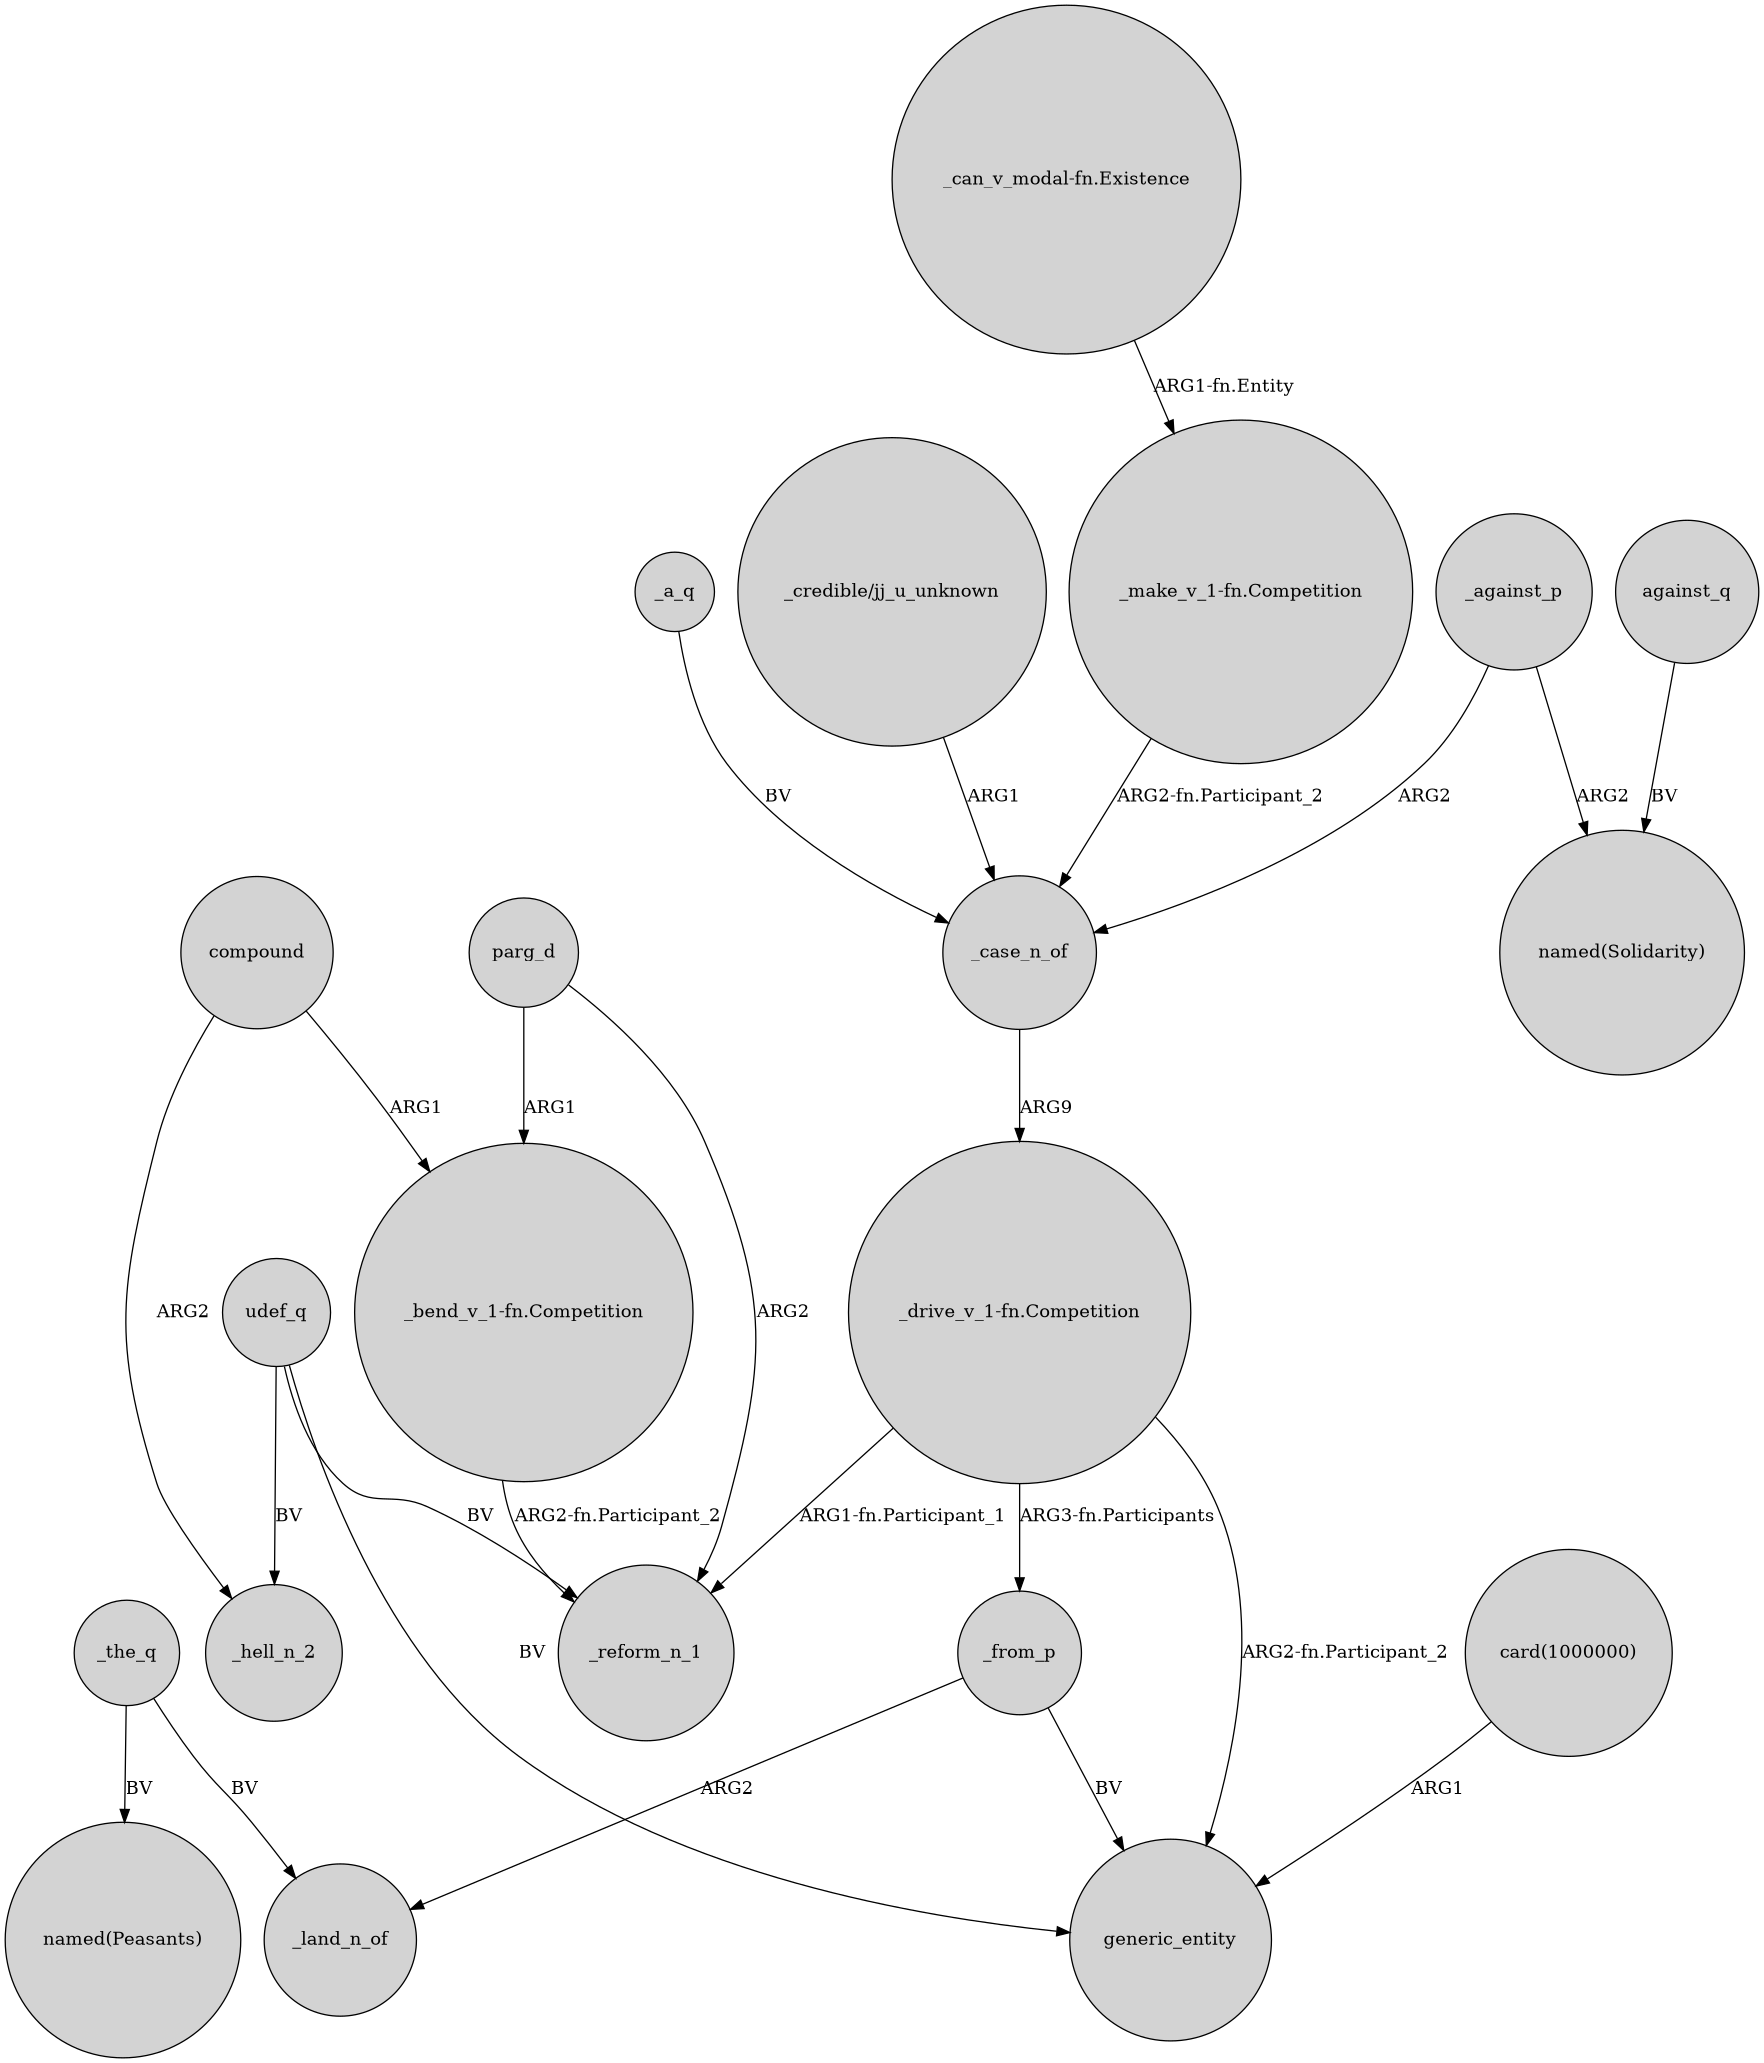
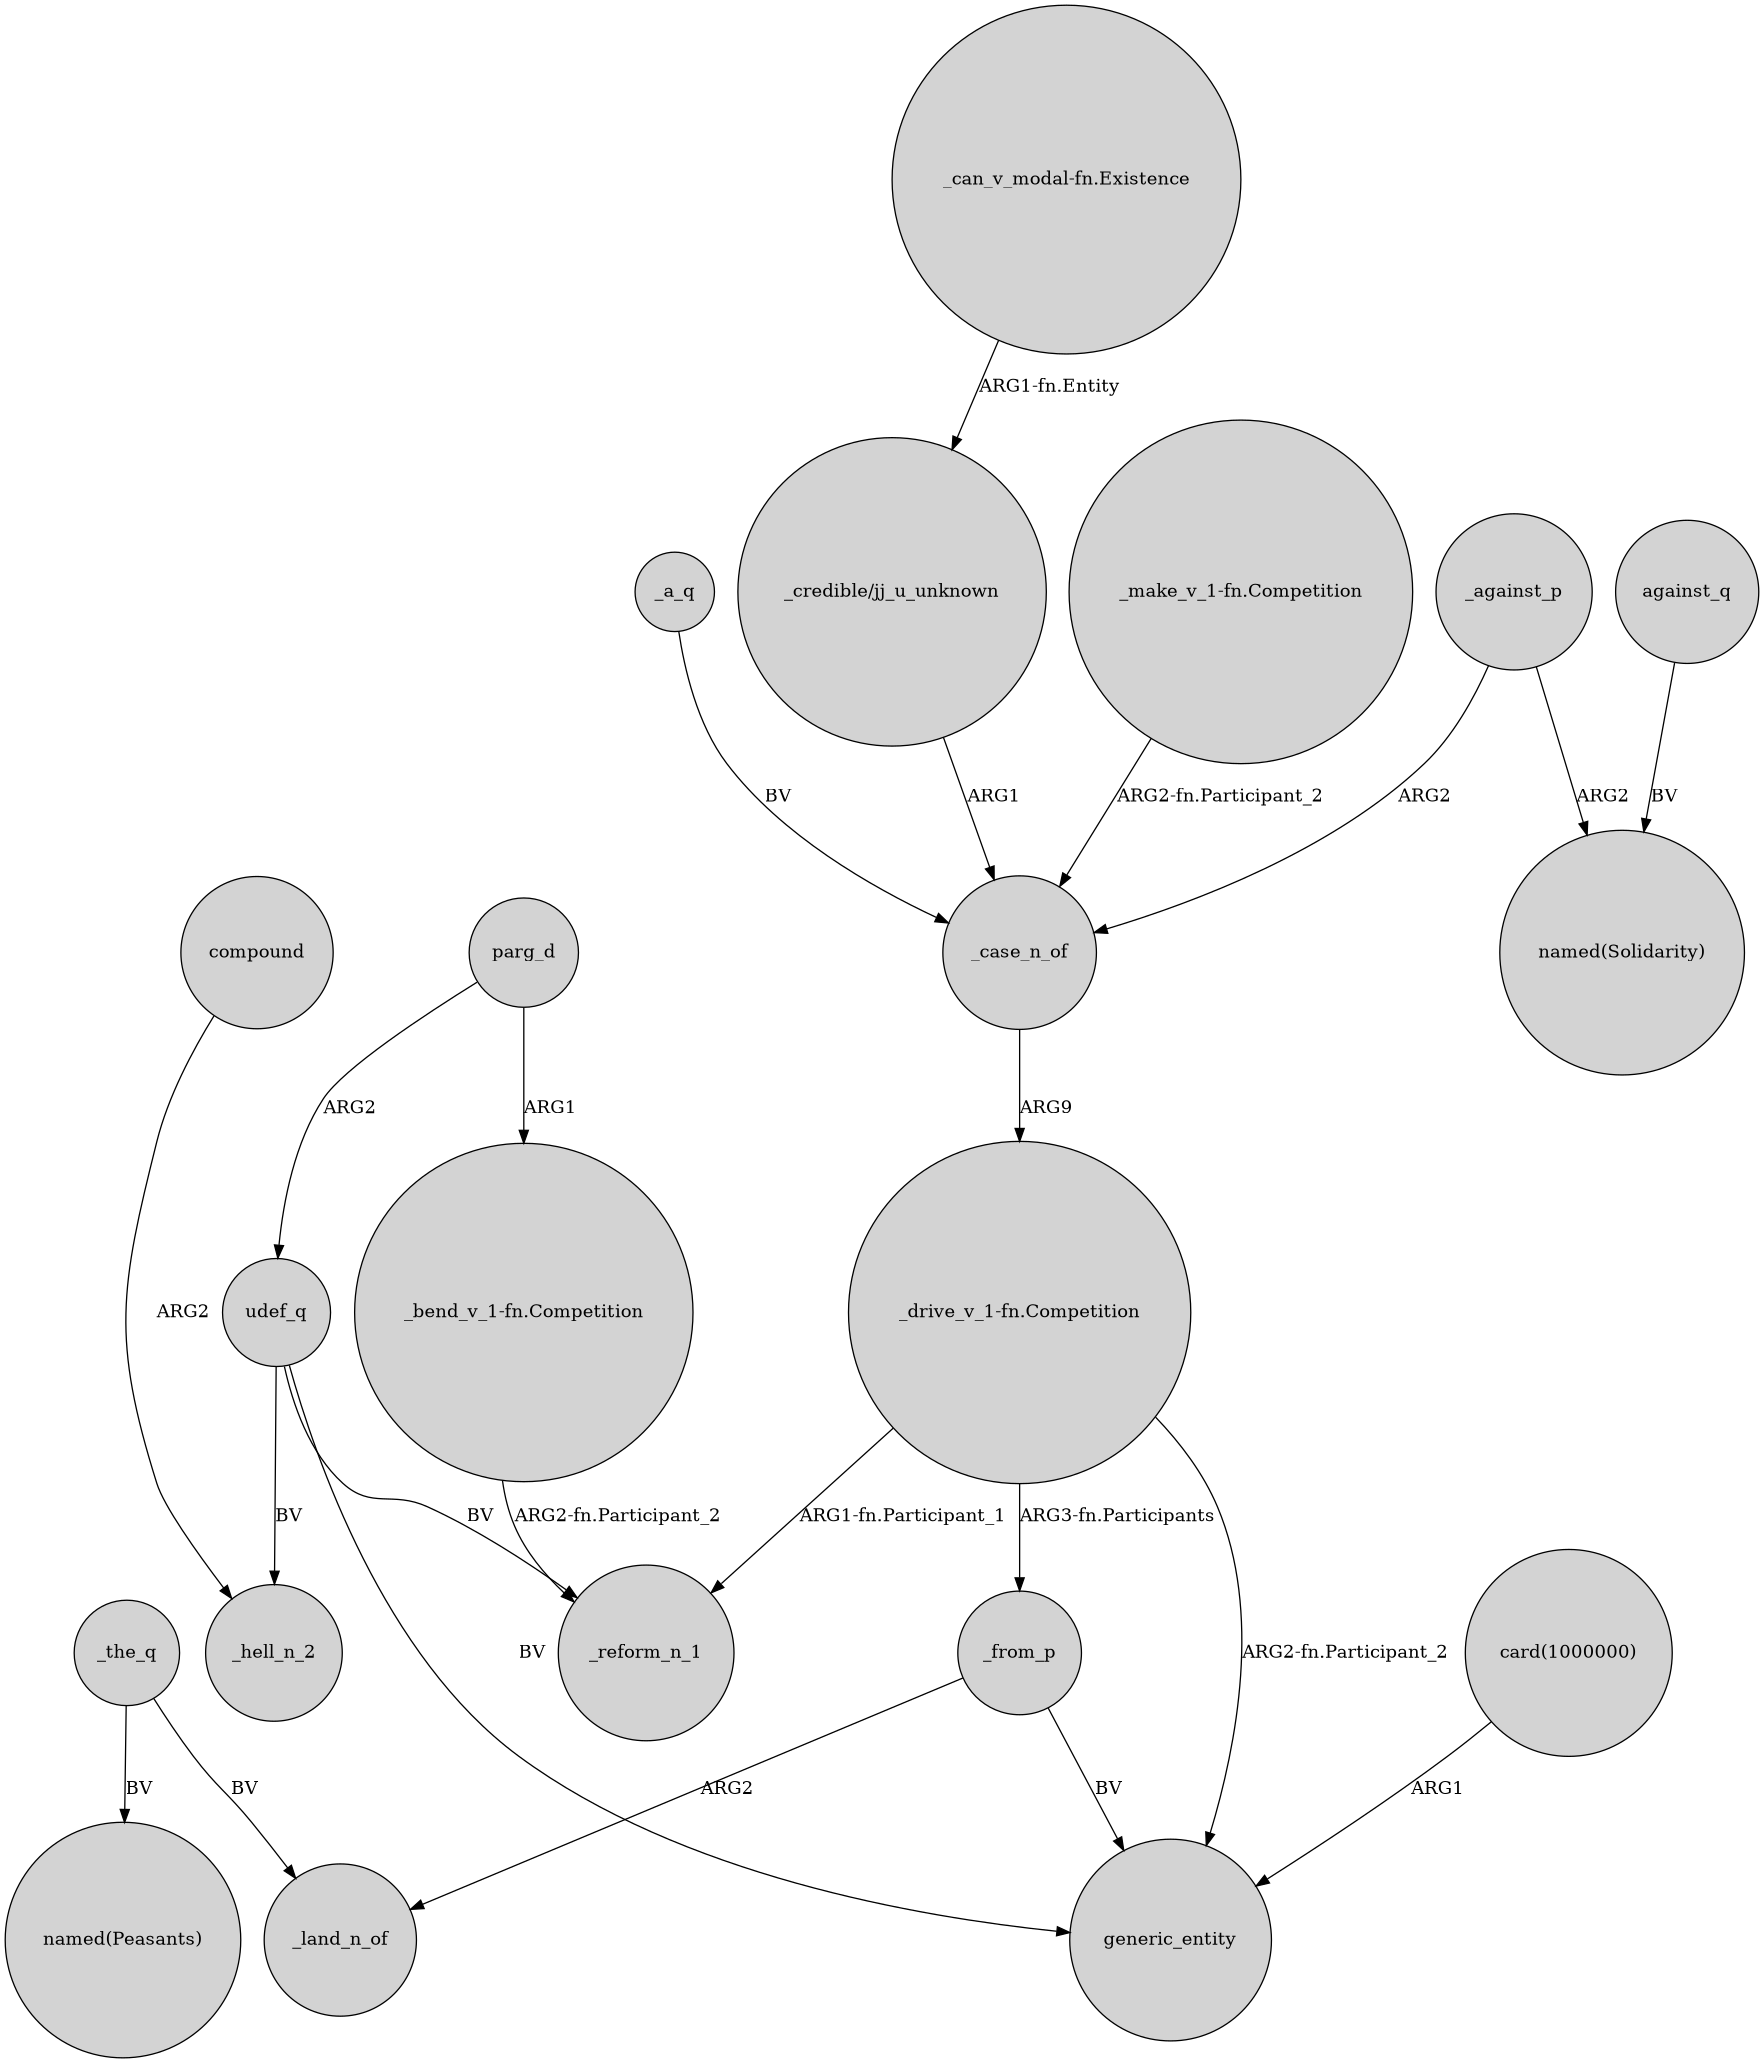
  digraph {
    node [shape=circle style=filled]
    _the_q
    "named(Peasants)"
    _land_n_of
    n4 [label=_hell_n_2]
    udef_q
    _reform_n_1
    generic_entity
    "_drive_v_1-fn.Competition"
    _from_p
    parg_d
    "_bend_v_1-fn.Competition"
    n12 [label=against_q]
    "named(Solidarity)"
    "_credible/jj_u_unknown"
    _case_n_of
    _a_q
    _against_p
    "card(1000000)"
    "_make_v_1-fn.Competition"
    compound
    "_can_v_modal-fn.Existence"
    _the_q -> "named(Peasants)" [label=BV]
    _the_q -> _land_n_of [label=BV]
    udef_q -> n4 [label=BV]
    udef_q -> _reform_n_1 [label=BV]
    udef_q -> generic_entity [label=BV]
    "_drive_v_1-fn.Competition" -> _reform_n_1 [label="ARG1-fn.Participant_1"]
    "_drive_v_1-fn.Competition" -> generic_entity [label="ARG2-fn.Participant_2"]
    "_drive_v_1-fn.Competition" -> _from_p [label="ARG3-fn.Participants"]
    _from_p -> _land_n_of [label=ARG2]
    _from_p -> generic_entity [label=BV]
-   parg_d -> _reform_n_1 [label=ARG2]
+   parg_d -> udef_q [label=ARG2]
    parg_d -> "_bend_v_1-fn.Competition" [label=ARG1]
    "_bend_v_1-fn.Competition" -> _reform_n_1 [label="ARG2-fn.Participant_2"]
    n12 -> "named(Solidarity)" [label=BV]
    "_credible/jj_u_unknown" -> _case_n_of [label=ARG1]
    _case_n_of -> "_drive_v_1-fn.Competition" [label=ARG9]
    _a_q -> _case_n_of [label=BV]
    _against_p -> "named(Solidarity)" [label=ARG2]
    _against_p -> _case_n_of [label=ARG2]
    "card(1000000)" -> generic_entity [label=ARG1]
    "_make_v_1-fn.Competition" -> _case_n_of [label="ARG2-fn.Participant_2"]
    compound -> n4 [label=ARG2]
-   compound -> "_bend_v_1-fn.Competition" [label=ARG1]
-   "_can_v_modal-fn.Existence" -> "_make_v_1-fn.Competition" [label="ARG1-fn.Entity"]
+   "_can_v_modal-fn.Existence" -> "_credible/jj_u_unknown" [label="ARG1-fn.Entity"]
  }
